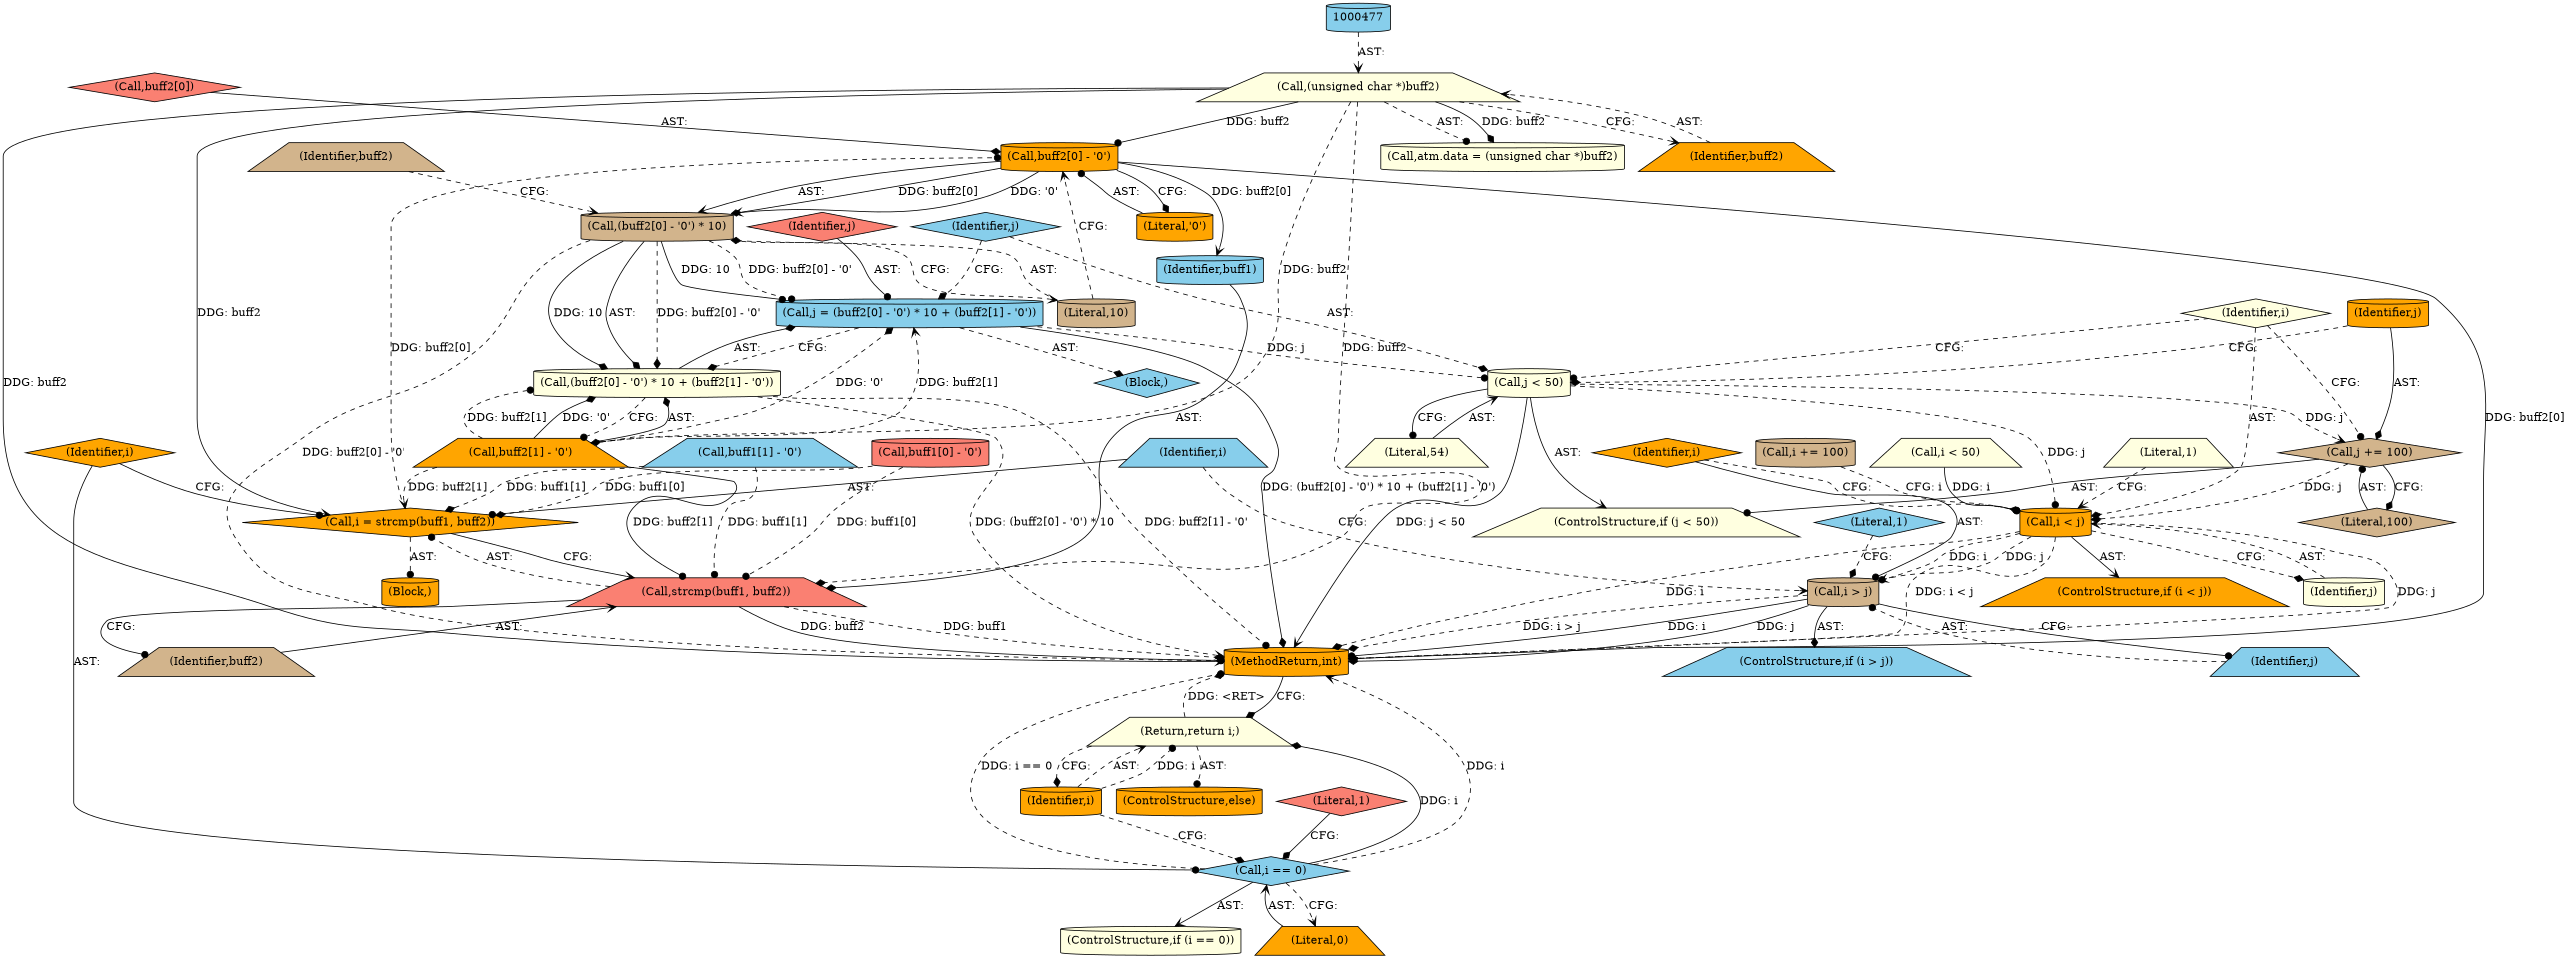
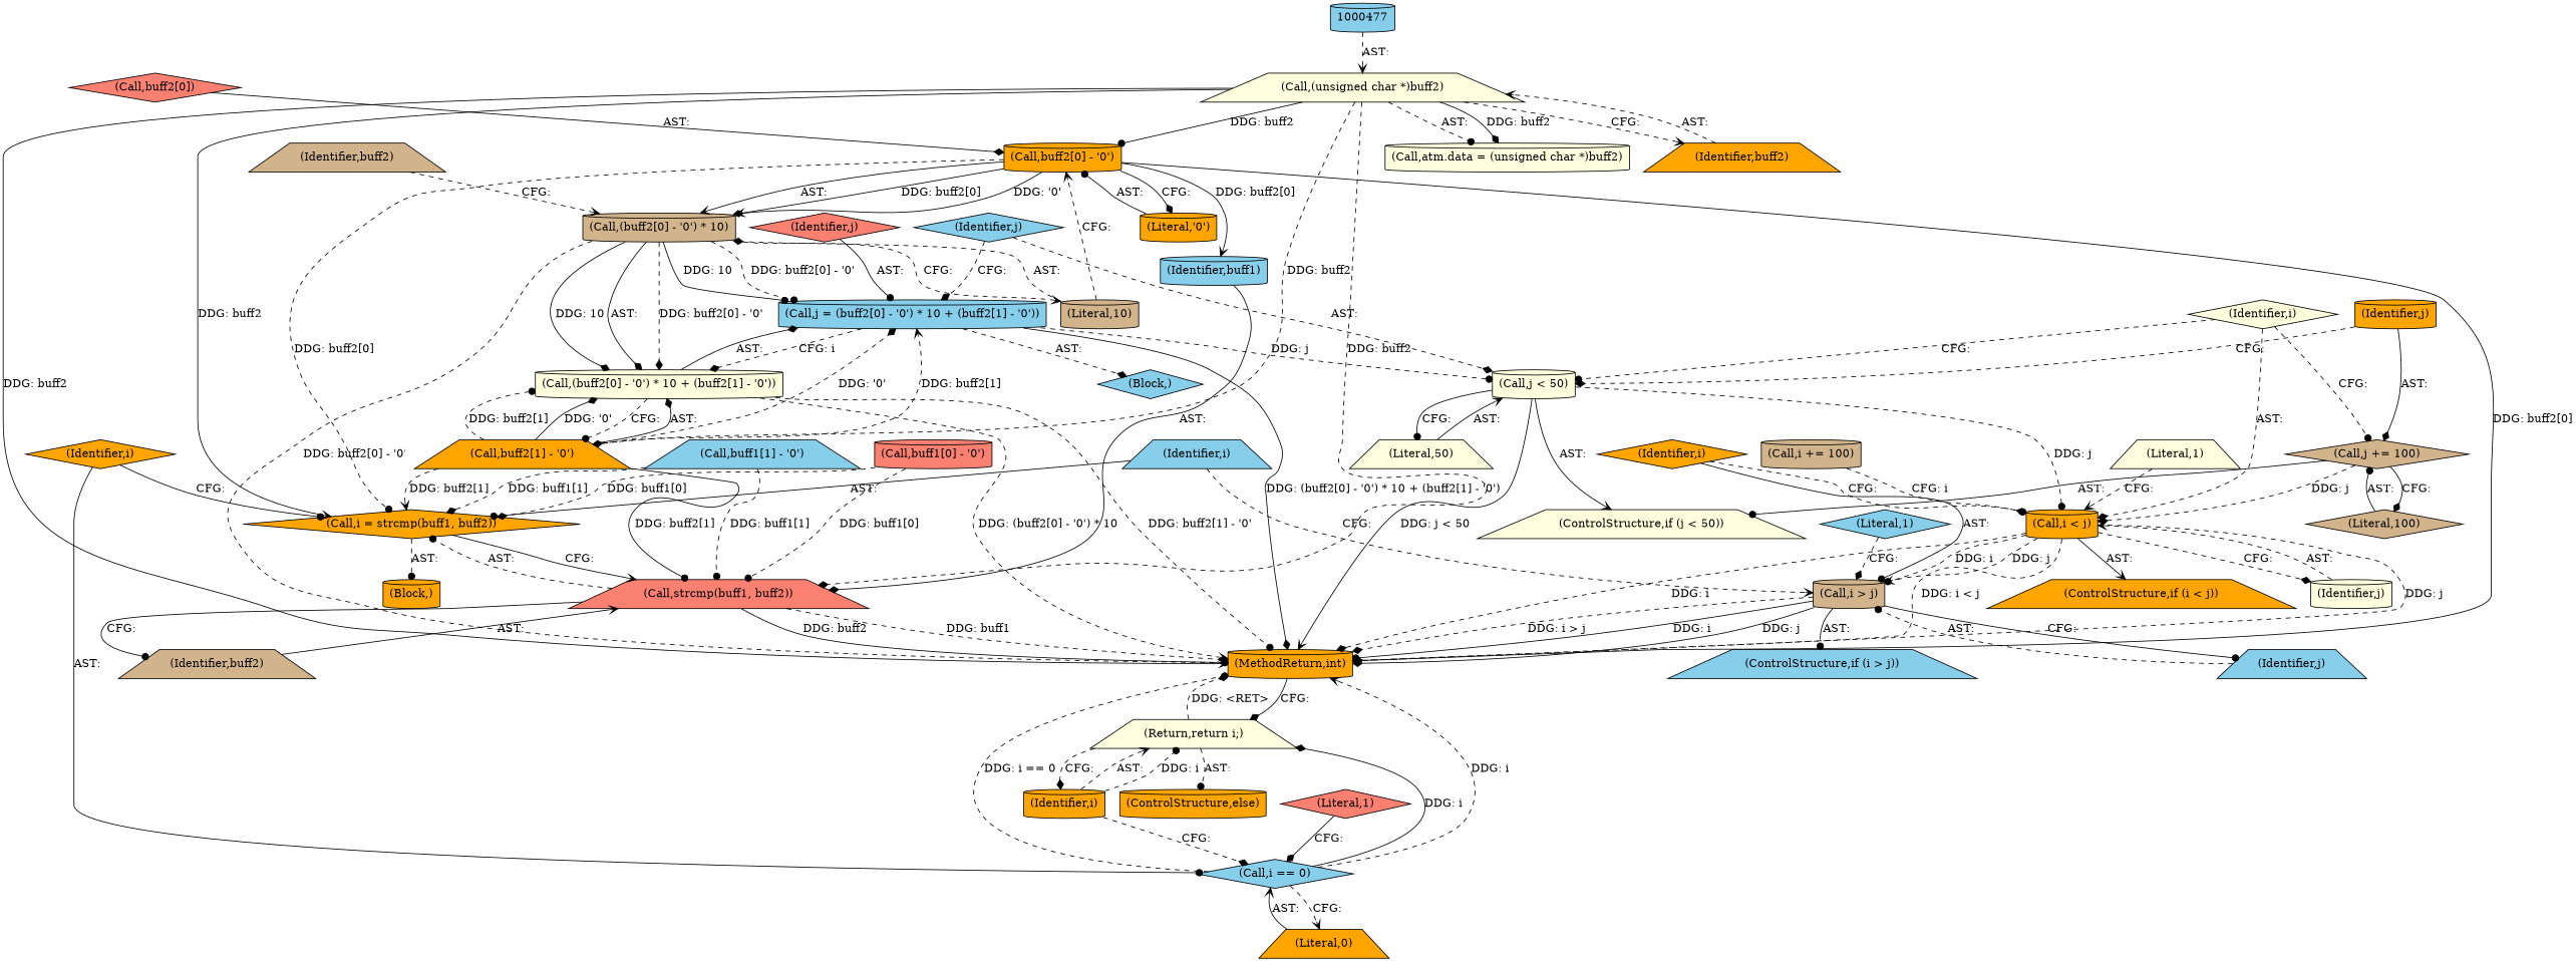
  digraph {
    node [fillcolor=orange shape=cylinder style=filled]
    edge [arrowhead=diamond style=dashed]
    n1 [label="(Call,buff2[0] - '0')"]
    n2 [fillcolor=tan label="(Call,(buff2[0] - '0') * 10)"]
    n3 [label="(Call,i = strcmp(buff1, buff2))" shape=diamond]
    n4 [label="(Literal,'0')"]
    n5 [label="(MethodReturn,int)"]
    n6 [fillcolor=skyblue label="(Identifier,buff1)"]
    n7 [fillcolor=skyblue label="(Call,j = (buff2[0] - '0') * 10 + (buff2[1] - '0'))"]
    n8 [fillcolor=lightyellow label="(Call,(buff2[0] - '0') * 10 + (buff2[1] - '0'))"]
    n9 [fillcolor=tan label="(Literal,10)"]
    n10 [fillcolor=salmon label="(Call,strcmp(buff1, buff2))" shape=trapezium]
    n11 [label="(Block,)"]
    n12 [fillcolor=tan label="(Identifier,buff2)" shape=trapezium]
    n13 [fillcolor=lightyellow label="(Return,return i;)" shape=trapezium]
    n14 [fillcolor=lightyellow label="(Call,(unsigned char *)buff2)" shape=trapezium]
    n15 [label="(Call,buff2[1] - '0')" shape=trapezium]
    n16 [fillcolor=lightyellow label="(Call,atm.data = (unsigned char *)buff2)"]
    n17 [label="(Identifier,buff2)" shape=trapezium]
    n18 [fillcolor=lightyellow label="(Call,j < 50)"]
    n19 [fillcolor=skyblue label="(Block,)" shape=diamond]
    n20 [fillcolor=tan label="(Call,j += 100)" shape=diamond]
    n21 [label="(Call,i < j)"]
-   n22 [fillcolor=lightyellow label="(Literal,54)" shape=trapezium]
+   n22 [fillcolor=lightyellow label="(Literal,50)" shape=trapezium]
    n23 [fillcolor=lightyellow label="(ControlStructure,if (j < 50))" shape=trapezium]
    n24 [fillcolor=tan label="(Literal,100)" shape=diamond]
    n25 [fillcolor=tan label="(Call,i > j)"]
    n26 [label="(ControlStructure,if (i < j))" shape=trapezium]
    n27 [fillcolor=lightyellow label="(Identifier,j)"]
    n28 [fillcolor=skyblue label="(Identifier,j)" shape=trapezium]
    n29 [fillcolor=skyblue label="(ControlStructure,if (i > j))" shape=trapezium]
    n30 [fillcolor=skyblue label="(Call,i == 0)" shape=diamond]
-   n31 [fillcolor=lightyellow label="(ControlStructure,if (i == 0))"]
    n32 [label="(Literal,0)" shape=trapezium]
    n33 [label="(Identifier,i)"]
    n34 [label="(ControlStructure,else)"]
    n35 [label="(Identifier,i)" shape=diamond]
    n36 [label="(Identifier,j)"]
    n37 [fillcolor=skyblue label="(Literal,1)" shape=diamond]
    n38 [fillcolor=salmon label="(Identifier,j)" shape=diamond]
    n39 [fillcolor=tan label="(Call,i += 100)"]
    n40 [fillcolor=skyblue label="(Call,buff1[1] - '0')" shape=trapezium]
    n41 [fillcolor=lightyellow label="(Literal,1)" shape=trapezium]
    n42 [fillcolor=skyblue label="(Identifier,j)" shape=diamond]
    n43 [fillcolor=salmon label="(Literal,1)" shape=diamond]
    n44 [fillcolor=salmon label="(Call,buff2[0])" shape=diamond]
    n45 [fillcolor=lightyellow label="(Identifier,i)" shape=diamond]
    n46 [fillcolor=skyblue label="(Identifier,i)" shape=trapezium]
-   n47 [fillcolor=lightyellow label="(Call,i < 50)" shape=trapezium]
    n48 [fillcolor=tan label="(Identifier,buff2)" shape=trapezium]
    n49 [fillcolor=salmon label="(Call,buff1[0] - '0')"]
    n50 [label="(Identifier,i)" shape=diamond]
    1000477 [fillcolor=skyblue]
    n1 -> n2 [arrowhead=vee label="AST: " style=solid]
    n1 -> n2 [arrowhead=vee label="DDG: buff2[0]" style=solid]
    n1 -> n2 [label="DDG: '0'" style=solid]
-   n3 -> n1 [arrowhead=dot label="DDG: buff2[0]"]
+   n1 -> n3 [arrowhead=dot label="DDG: buff2[0]"]
    n1 -> n4 [label="CFG: " style=solid]
    n1 -> n5 [label="DDG: buff2[0]" style=solid]
    n1 -> n6 [arrowhead=vee label="DDG: buff2[0]" style=solid]
    n2 -> n5 [arrowhead=dot label="DDG: buff2[0] - '0'"]
    n2 -> n7 [arrowhead=dot label="DDG: buff2[0] - '0'"]
    n2 -> n7 [arrowhead=dot label="DDG: 10" style=solid]
    n2 -> n8 [label="AST: " style=solid]
    n2 -> n8 [label="DDG: buff2[0] - '0'"]
    n2 -> n8 [label="DDG: 10" style=solid]
    n2 -> n9 [arrowhead=vee label="CFG: "]
    n3 -> n10 [arrowhead=vee label="CFG: " style=solid]
    n3 -> n11 [arrowhead=dot label="AST: "]
    n4 -> n1 [arrowhead=dot label="AST: " style=solid]
    n5 -> n13 [label="CFG: " style=solid]
    n6 -> n10 [label="AST: " style=solid]
    n7 -> n5 [label="DDG: (buff2[0] - '0') * 10 + (buff2[1] - '0')" style=solid]
-   n7 -> n8 [label="CFG: "]
+   n7 -> n8 [label="CFG: i"]
    n7 -> n18 [arrowhead=dot label="DDG: j"]
    n7 -> n19 [label="AST: "]
    n8 -> n5 [arrowhead=dot label="DDG: buff2[1] - '0'"]
    n8 -> n5 [arrowhead=vee label="DDG: (buff2[0] - '0') * 10"]
    n8 -> n7 [label="AST: " style=solid]
    n8 -> n15 [arrowhead=dot label="CFG: "]
    n9 -> n1 [arrowhead=vee label="CFG: "]
    n9 -> n2 [label="AST: "]
    n10 -> n3 [arrowhead=dot label="AST: "]
    n10 -> n5 [label="DDG: buff1"]
    n10 -> n5 [arrowhead=dot label="DDG: buff2" style=solid]
    n10 -> n12 [arrowhead=dot label="CFG: " style=solid]
    n12 -> n10 [arrowhead=vee label="AST: " style=solid]
    n13 -> n5 [label="DDG: <RET>"]
    n13 -> n33 [label="CFG: "]
    n13 -> n34 [arrowhead=dot label="AST: "]
    n14 -> n1 [arrowhead=dot label="DDG: buff2" style=solid]
    n14 -> n3 [arrowhead=vee label="DDG: buff2" style=solid]
    n14 -> n5 [arrowhead=vee label="DDG: buff2" style=solid]
    n14 -> n10 [label="DDG: buff2"]
    n14 -> n15 [label="DDG: buff2"]
    n14 -> n16 [arrowhead=dot label="AST: "]
    n14 -> n16 [label="DDG: buff2" style=solid]
    n14 -> n17 [arrowhead=vee label="CFG: "]
    n15 -> n3 [arrowhead=vee label="DDG: buff2[1]"]
    n15 -> n7 [arrowhead=vee label="DDG: buff2[1]"]
    n15 -> n7 [label="DDG: '0'"]
    n15 -> n8 [label="AST: " style=solid]
    n15 -> n8 [arrowhead=dot label="DDG: buff2[1]"]
    n15 -> n8 [label="DDG: '0'" style=solid]
    n15 -> n10 [arrowhead=dot label="DDG: buff2[1]" style=solid]
    n17 -> n14 [arrowhead=vee label="AST: "]
    n18 -> n5 [arrowhead=vee label="DDG: j < 50" style=solid]
-   n18 -> n20 [arrowhead=vee label="DDG: j"]
    n18 -> n21 [arrowhead=dot label="DDG: j"]
    n18 -> n22 [arrowhead=dot label="CFG: " style=solid]
    n18 -> n23 [arrowhead=vee label="AST: " style=solid]
    n20 -> n21 [label="DDG: j"]
    n20 -> n23 [arrowhead=dot label="AST: " style=solid]
    n20 -> n24 [label="CFG: " style=solid]
    n21 -> n5 [label="DDG: i < j"]
    n21 -> n5 [label="DDG: j"]
    n21 -> n5 [label="DDG: i"]
    n21 -> n25 [arrowhead=vee label="DDG: i"]
    n21 -> n25 [arrowhead=dot label="DDG: j"]
    n21 -> n26 [arrowhead=vee label="AST: " style=solid]
    n21 -> n27 [label="CFG: "]
    n22 -> n18 [arrowhead=vee label="AST: " style=solid]
    n24 -> n20 [arrowhead=dot label="AST: " style=solid]
    n25 -> n5 [label="DDG: i > j"]
    n25 -> n5 [arrowhead=dot label="DDG: i" style=solid]
    n25 -> n5 [label="DDG: j" style=solid]
    n25 -> n28 [arrowhead=dot label="CFG: " style=solid]
-   n25 -> n29 [label="AST: " style=solid]
+   n25 -> n29 [arrowhead=dot label="AST: " style=solid]
    n27 -> n21 [arrowhead=vee label="AST: "]
    n28 -> n25 [arrowhead=dot label="AST: "]
    n30 -> n5 [arrowhead=vee label="DDG: i"]
    n30 -> n5 [arrowhead=dot label="DDG: i == 0"]
    n30 -> n13 [label="DDG: i" style=solid]
-   n30 -> n31 [arrowhead=vee label="AST: " style=solid]
    n30 -> n32 [arrowhead=vee label="CFG: "]
    n32 -> n30 [arrowhead=vee label="AST: " style=solid]
    n33 -> n13 [arrowhead=vee label="AST: "]
    n33 -> n13 [arrowhead=dot label="DDG: i"]
    n33 -> n30 [label="CFG: "]
    n35 -> n21 [label="CFG: "]
    n35 -> n25 [arrowhead=dot label="AST: " style=solid]
    n36 -> n18 [label="CFG: "]
    n36 -> n20 [label="AST: " style=solid]
    n37 -> n25 [label="CFG: "]
    n38 -> n7 [arrowhead=dot label="AST: " style=solid]
    n39 -> n21 [arrowhead=dot label="CFG: i"]
    n40 -> n3 [label="DDG: buff1[1]"]
    n40 -> n10 [arrowhead=dot label="DDG: buff1[1]"]
    n41 -> n21 [arrowhead=vee label="CFG: "]
    n42 -> n7 [label="CFG: "]
    n42 -> n18 [label="AST: "]
    n43 -> n30 [label="CFG: " style=solid]
    n44 -> n1 [label="AST: " style=solid]
    n45 -> n18 [arrowhead=dot label="CFG: "]
    n45 -> n20 [arrowhead=dot label="CFG: "]
    n45 -> n21 [label="AST: "]
    n46 -> n3 [arrowhead=dot label="AST: " style=solid]
    n46 -> n25 [arrowhead=vee label="CFG: "]
-   n47 -> n21 [arrowhead=dot label="DDG: i" style=solid]
    n48 -> n2 [arrowhead=vee label="CFG: "]
    n49 -> n3 [label="DDG: buff1[0]"]
    n49 -> n10 [arrowhead=dot label="DDG: buff1[0]"]
    n50 -> n3 [arrowhead=dot label="CFG: " style=solid]
    n50 -> n30 [arrowhead=dot label="AST: " style=solid]
    1000477 -> n14 [arrowhead=vee label="AST: "]
  }
